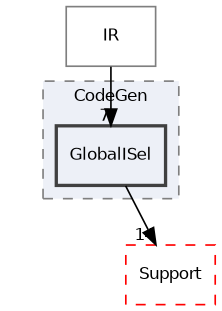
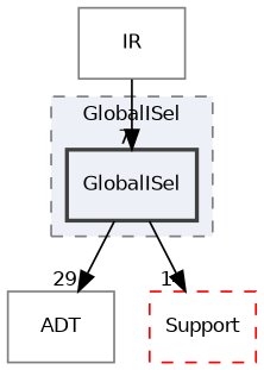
  digraph {
    compound=true
    node [color=grey50 fillcolor="#edf0f7" fontname=Helvetica fontsize=10 shape=box]
    edge [fontname=Helvetica fontsize=10 labeldistance=1.5 labelfontname=Helvetica labelfontsize=10]
    n1 [color=grey25 label=GlobalISel style="filled,bold,"]
+   n2 [label=ADT]
    n3 [color=red label=Support style="dashed,"]
    n4 [label=IR]
    subgraph cluster_1 {
      bgcolor="#edf0f7"
      fontname=Helvetica
      fontsize=10
-     label=CodeGen
+     label=GlobalISel
      pencolor=grey50
      style="filled,dashed,"
      n1
    }
+   n1 -> n2 [headlabel=29]
    n1 -> n3 [headlabel=14]
    n4 -> n1 [headlabel=7]
  }
